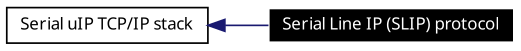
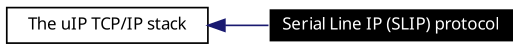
  digraph {
    rankdir=LR
    fontname="Noto Sans"
    node [fontname="Noto Sans" fontsize=10 shape=record style=filled]
    n1 [color=white fillcolor=black fontcolor=white height=0.2 label="Serial Line IP (SLIP) protocol" width=0.4]
-   n2 [color=black fillcolor=white height=0.2 label="Serial uIP TCP/IP stack" width=0.4]
+   n2 [color=black fillcolor=white height=0.2 label="The uIP TCP/IP stack" width=0.4]
    n2 -> n1 [color=midnightblue dir=back fontname="Noto Sans" fontsize=8 labelfontname=Helvetica labelfontsize=8 shape=plaintext style=solid]
  }
